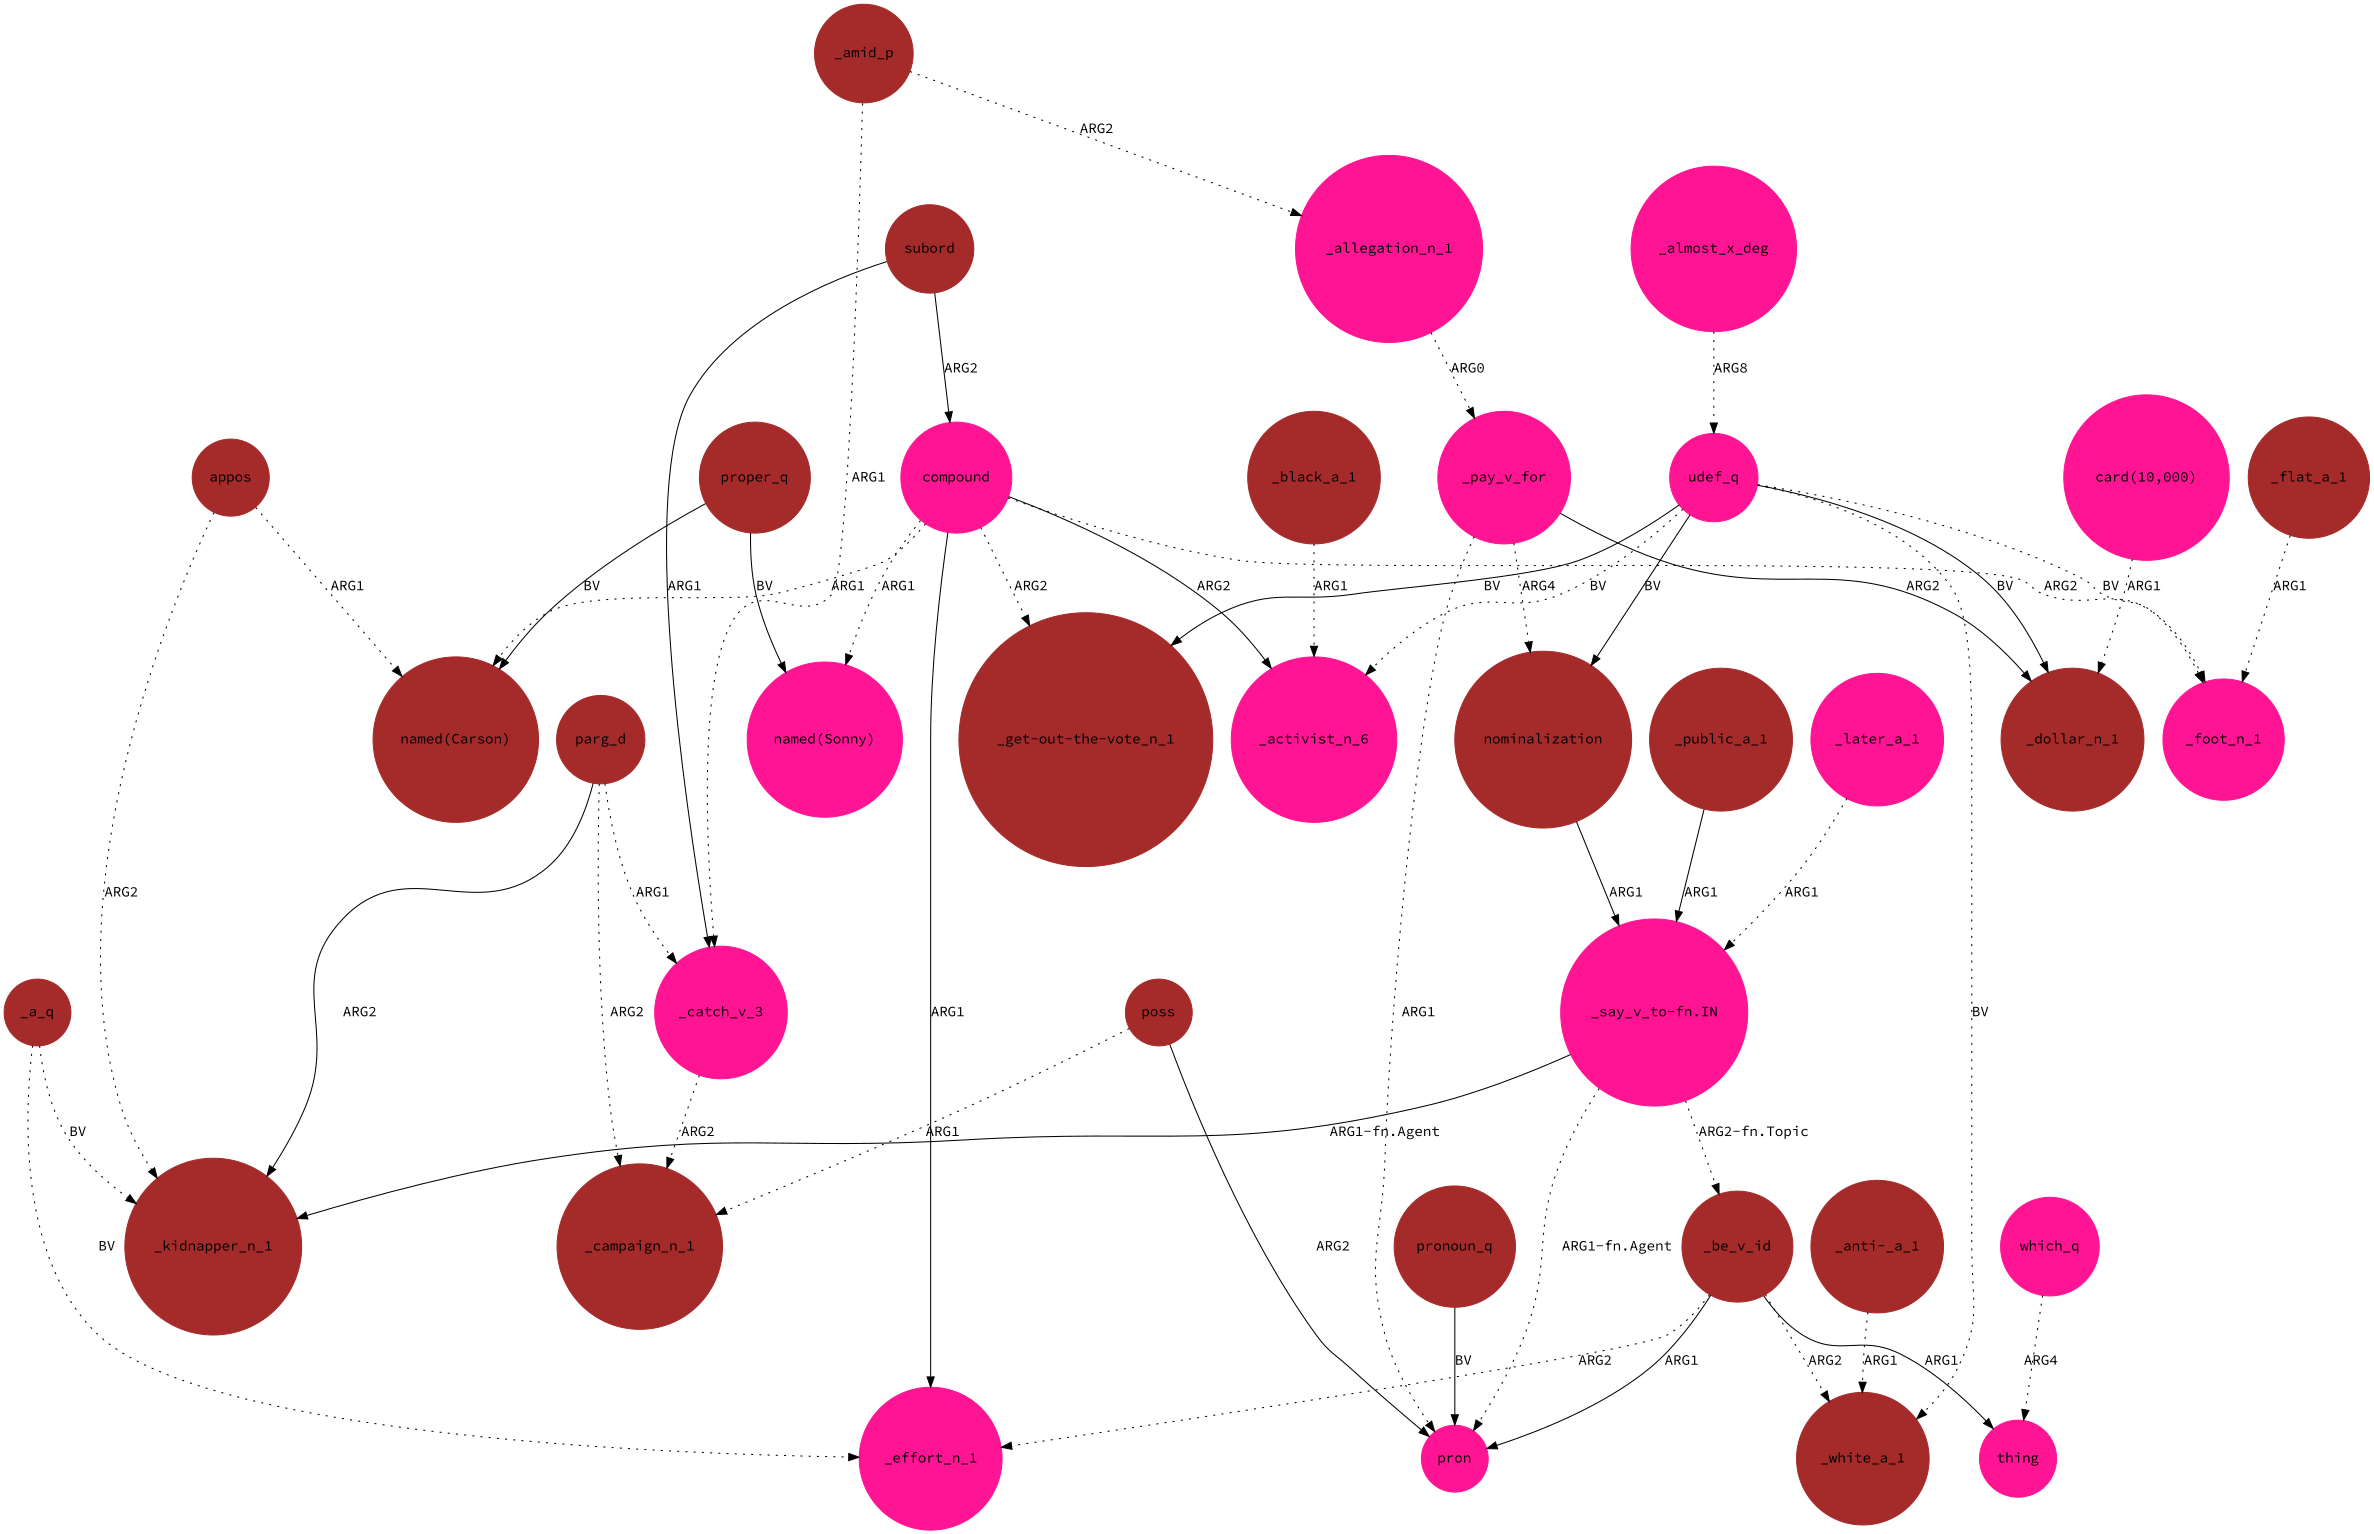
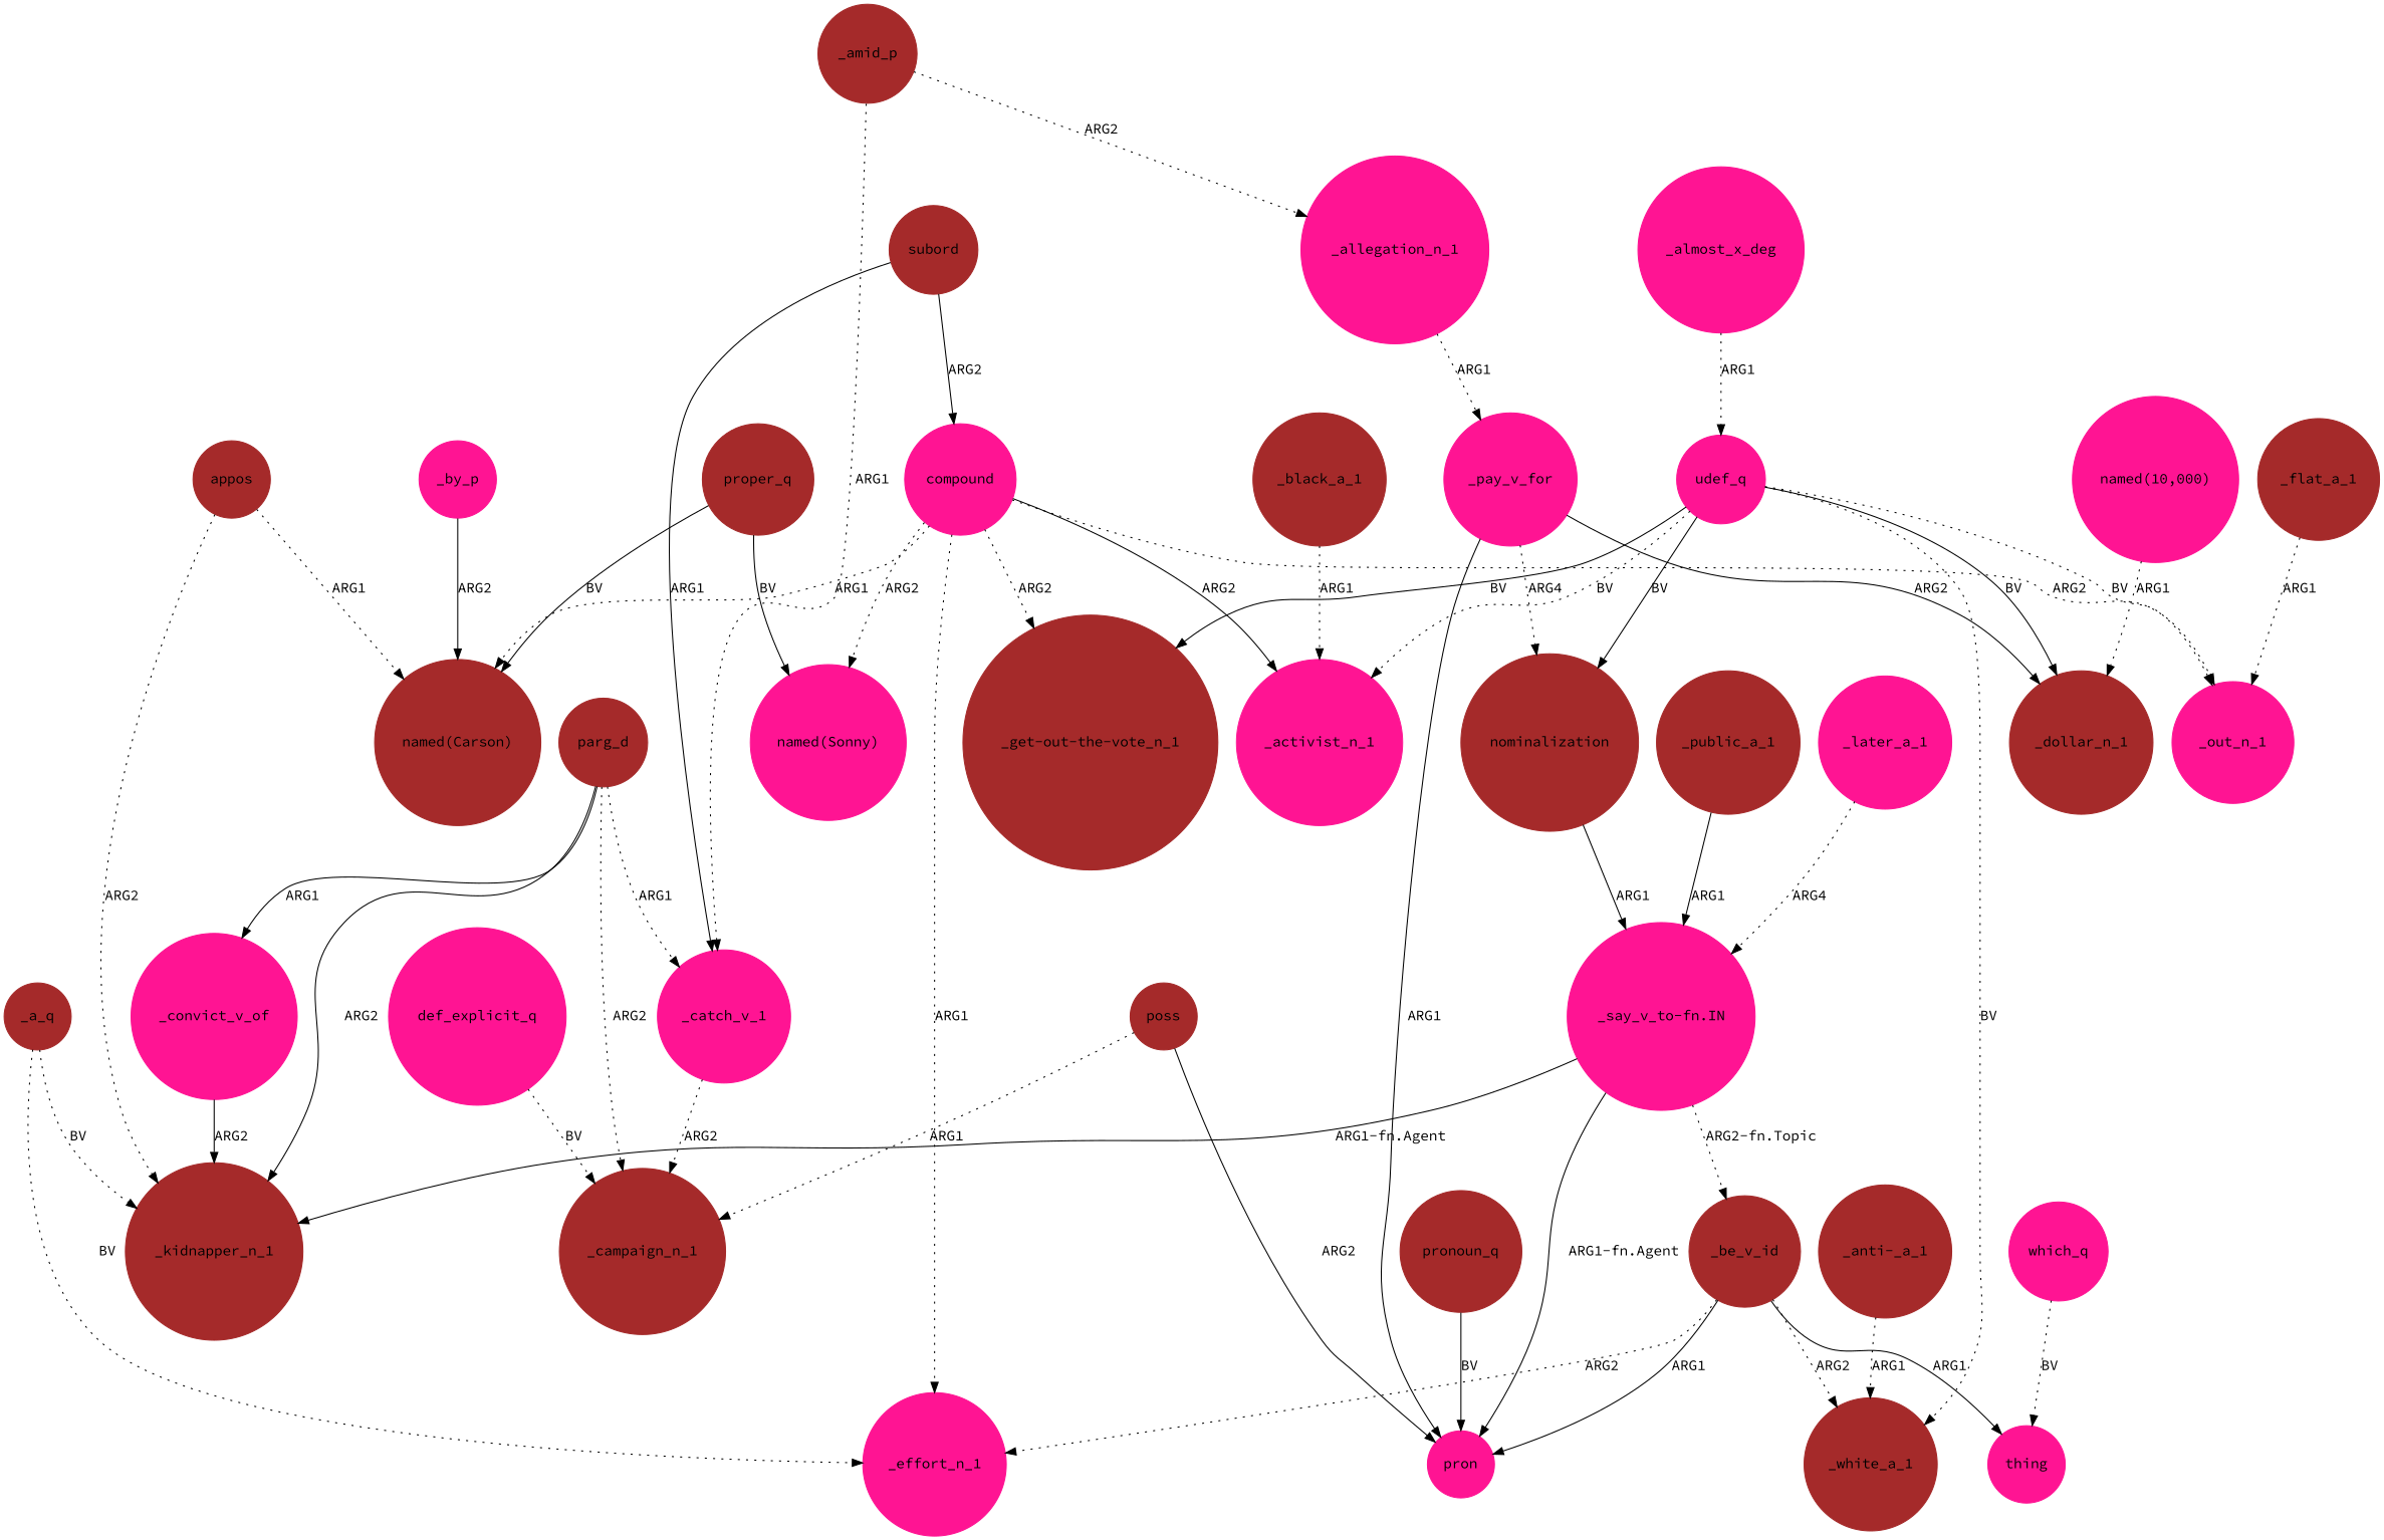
  digraph {
    fontname="Source Code Pro"
    node [color=brown fontname="Source Code Pro" shape=circle style=filled]
    edge [fontname="Source Code Pro" style=dotted]
    "_say_v_to-fn.IN" [color=deeppink]
    _public_a_1
    _kidnapper_n_1
    pron [color=deeppink]
    _be_v_id
    _effort_n_1 [color=deeppink]
    _white_a_1
    thing [color=deeppink]
    proper_q
    "named(Carson)"
    "named(Sonny)" [color=deeppink]
    compound [color=deeppink]
-   _foot_n_1 [color=deeppink]
+   _foot_n_1 [color=deeppink label=_out_n_1]
    "_get-out-the-vote_n_1"
-   _activist_n_1 [color=deeppink label=_activist_n_6]
+   _activist_n_1 [color=deeppink]
    poss
    _campaign_n_1
    udef_q [color=deeppink]
    _dollar_n_1
    nominalization
    _allegation_n_1 [color=deeppink]
    _pay_v_for [color=deeppink]
    parg_d
-   _catch_v_1 [color=deeppink label=_catch_v_3]
+   _catch_v_1 [color=deeppink]
+   _convict_v_of [color=deeppink]
+   _by_p [color=deeppink]
    _almost_x_deg [color=deeppink]
    subord
    appos
    _later_a_1 [color=deeppink]
-   "card(10,000)" [color=deeppink]
+   "card(10,000)" [color=deeppink label="named(10,000)"]
    _a_q
    "_anti-_a_1"
    pronoun_q
+   def_explicit_q [color=deeppink]
    _amid_p
    _flat_a_1
    _black_a_1
    which_q [color=deeppink]
    "_say_v_to-fn.IN" -> _kidnapper_n_1 [label="ARG1-fn.Agent" style=solid]
-   "_say_v_to-fn.IN" -> pron [label="ARG1-fn.Agent"]
+   "_say_v_to-fn.IN" -> pron [label="ARG1-fn.Agent" style=solid]
    "_say_v_to-fn.IN" -> _be_v_id [label="ARG2-fn.Topic"]
    _public_a_1 -> "_say_v_to-fn.IN" [label=ARG1 style=solid]
    _be_v_id -> pron [label=ARG1 style=solid]
    _be_v_id -> _effort_n_1 [label=ARG2]
    _be_v_id -> _white_a_1 [label=ARG2]
    _be_v_id -> thing [label=ARG1 style=solid]
    proper_q -> "named(Carson)" [label=BV style=solid]
    proper_q -> "named(Sonny)" [label=BV style=solid]
-   compound -> _effort_n_1 [label=ARG1 style=solid]
+   compound -> _effort_n_1 [label=ARG1]
    compound -> "named(Carson)" [label=ARG1]
-   compound -> "named(Sonny)" [label=ARG1]
+   compound -> "named(Sonny)" [label=ARG2]
    compound -> _foot_n_1 [label=ARG2]
    compound -> "_get-out-the-vote_n_1" [label=ARG2]
    compound -> _activist_n_1 [label=ARG2 style=solid]
    poss -> pron [label=ARG2 style=solid]
    poss -> _campaign_n_1 [label=ARG1]
    udef_q -> _white_a_1 [label=BV]
    udef_q -> _foot_n_1 [label=BV]
    udef_q -> "_get-out-the-vote_n_1" [label=BV style=solid]
    udef_q -> _activist_n_1 [label=BV]
    udef_q -> _dollar_n_1 [label=BV style=solid]
    udef_q -> nominalization [label=BV style=solid]
    nominalization -> "_say_v_to-fn.IN" [label=ARG1 style=solid]
-   _allegation_n_1 -> _pay_v_for [label=ARG0]
-   _pay_v_for -> pron [label=ARG1]
+   _allegation_n_1 -> _pay_v_for [label=ARG1]
+   _pay_v_for -> pron [label=ARG1 style=solid]
    _pay_v_for -> _dollar_n_1 [label=ARG2 style=solid]
    _pay_v_for -> nominalization [label=ARG4]
    parg_d -> _kidnapper_n_1 [label=ARG2 style=solid]
    parg_d -> _campaign_n_1 [label=ARG2]
    parg_d -> _catch_v_1 [label=ARG1]
+   parg_d -> _convict_v_of [label=ARG1 style=solid]
    _catch_v_1 -> _campaign_n_1 [label=ARG2]
-   _almost_x_deg -> udef_q [label=ARG8]
+   _convict_v_of -> _kidnapper_n_1 [label=ARG2 style=solid]
+   _by_p -> "named(Carson)" [label=ARG2 style=solid]
+   _almost_x_deg -> udef_q [label=ARG1]
    subord -> compound [label=ARG2 style=solid]
    subord -> _catch_v_1 [label=ARG1 style=solid]
    appos -> _kidnapper_n_1 [label=ARG2]
    appos -> "named(Carson)" [label=ARG1]
-   _later_a_1 -> "_say_v_to-fn.IN" [label=ARG1]
+   _later_a_1 -> "_say_v_to-fn.IN" [label=ARG4]
    "card(10,000)" -> _dollar_n_1 [label=ARG1]
    _a_q -> _kidnapper_n_1 [label=BV]
    _a_q -> _effort_n_1 [label=BV]
    "_anti-_a_1" -> _white_a_1 [label=ARG1]
    pronoun_q -> pron [label=BV style=solid]
+   def_explicit_q -> _campaign_n_1 [label=BV]
    _amid_p -> _allegation_n_1 [label=ARG2]
    _amid_p -> _catch_v_1 [label=ARG1]
    _flat_a_1 -> _foot_n_1 [label=ARG1]
    _black_a_1 -> _activist_n_1 [label=ARG1]
-   which_q -> thing [label=ARG4]
+   which_q -> thing [label=BV]
  }
